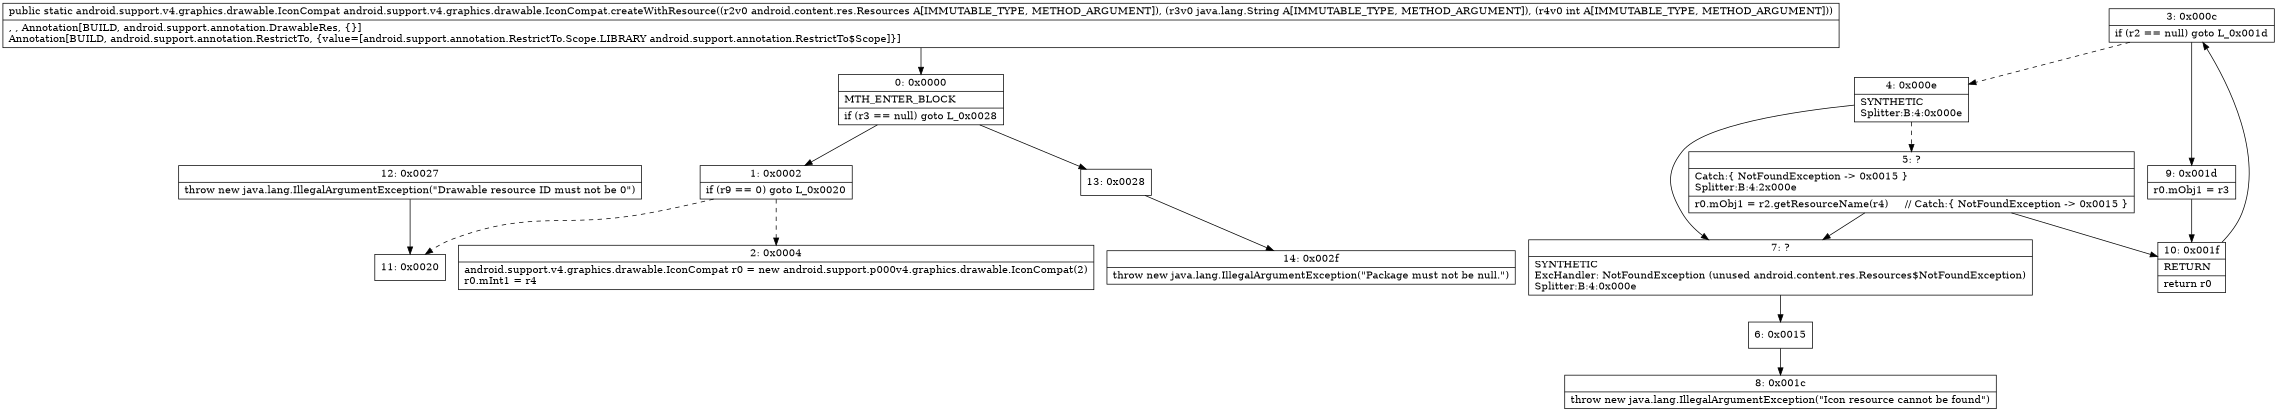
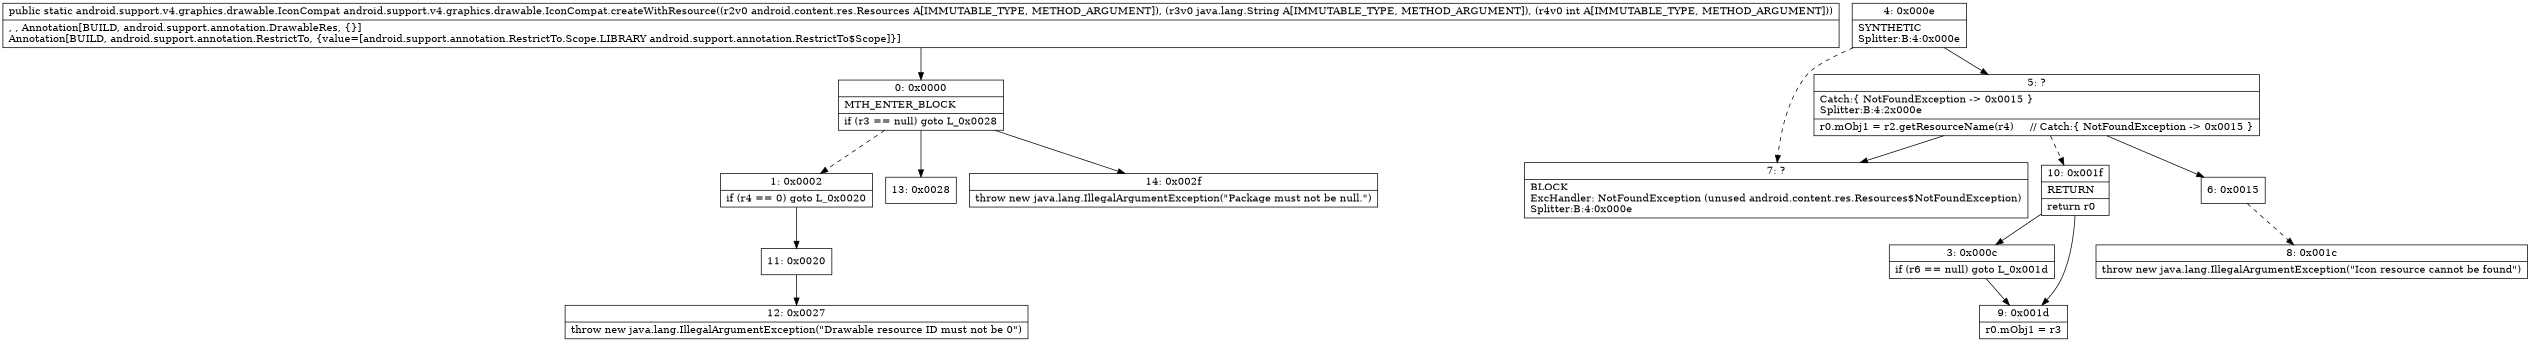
  digraph {
    node [shape=record]
    n1 [label="{0\:\ 0x0000|MTH_ENTER_BLOCK\l|if (r3 == null) goto L_0x0028\l}"]
-   n2 [label="{1\:\ 0x0002|if (r9 == 0) goto L_0x0020\l}"]
+   n2 [label="{1\:\ 0x0002|if (r4 == 0) goto L_0x0020\l}"]
    n3 [label="{13\:\ 0x0028}"]
-   n4 [label="{2\:\ 0x0004|android.support.v4.graphics.drawable.IconCompat r0 = new android.support.p000v4.graphics.drawable.IconCompat(2)\lr0.mInt1 = r4\l}"]
    n5 [label="{11\:\ 0x0020}"]
    n6 [label="{14\:\ 0x002f|throw new java.lang.IllegalArgumentException(\"Package must not be null.\")\l}"]
    n7 [label="{12\:\ 0x0027|throw new java.lang.IllegalArgumentException(\"Drawable resource ID must not be 0\")\l}"]
-   n8 [label="{3\:\ 0x000c|if (r2 == null) goto L_0x001d\l}"]
+   n8 [label="{3\:\ 0x000c|if (r6 == null) goto L_0x001d\l}"]
    n9 [label="{4\:\ 0x000e|SYNTHETIC\lSplitter:B:4:0x000e\l}"]
    n10 [label="{9\:\ 0x001d|r0.mObj1 = r3\l}"]
    n11 [label="{5\:\ ?|Catch:\{ NotFoundException \-\> 0x0015 \}\lSplitter:B:4:2x000e\l|r0.mObj1 = r2.getResourceName(r4)     \/\/ Catch:\{ NotFoundException \-\> 0x0015 \}\l}"]
-   n12 [label="{7\:\ ?|SYNTHETIC\lExcHandler: NotFoundException (unused android.content.res.Resources$NotFoundException)\lSplitter:B:4:0x000e\l}"]
+   n12 [label="{7\:\ ?|BLOCK\lExcHandler: NotFoundException (unused android.content.res.Resources$NotFoundException)\lSplitter:B:4:0x000e\l}"]
    n13 [label="{10\:\ 0x001f|RETURN\l|return r0\l}"]
    n14 [label="{6\:\ 0x0015}"]
    n15 [label="{8\:\ 0x001c|throw new java.lang.IllegalArgumentException(\"Icon resource cannot be found\")\l}"]
    n16 [label="{public static android.support.v4.graphics.drawable.IconCompat android.support.v4.graphics.drawable.IconCompat.createWithResource((r2v0 android.content.res.Resources A[IMMUTABLE_TYPE, METHOD_ARGUMENT]), (r3v0 java.lang.String A[IMMUTABLE_TYPE, METHOD_ARGUMENT]), (r4v0 int A[IMMUTABLE_TYPE, METHOD_ARGUMENT]))  | , , Annotation[BUILD, android.support.annotation.DrawableRes, \{\}]\lAnnotation[BUILD, android.support.annotation.RestrictTo, \{value=[android.support.annotation.RestrictTo.Scope.LIBRARY android.support.annotation.RestrictTo$Scope]\}]\l}"]
-   n1 -> n2 [style=solid]
+   n1 -> n2 [style=dashed]
    n1 -> n3
-   n2 -> n4 [style=dashed]
-   n2 -> n5 [style=dashed]
-   n3 -> n6
-   n7 -> n5
-   n8 -> n9 [style=dashed]
+   n2 -> n5
+   n1 -> n6
+   n5 -> n7
    n8 -> n10
-   n9 -> n11 [style=dashed]
-   n9 -> n12
-   n10 -> n13
+   n9 -> n11
+   n9 -> n12 [style=dashed]
+   n13 -> n10
    n11 -> n12
-   n11 -> n13
-   n12 -> n14
+   n11 -> n13 [style=dashed]
+   n11 -> n14
    n13 -> n8
-   n14 -> n15
+   n14 -> n15 [style=dashed]
    n16 -> n1
  }
